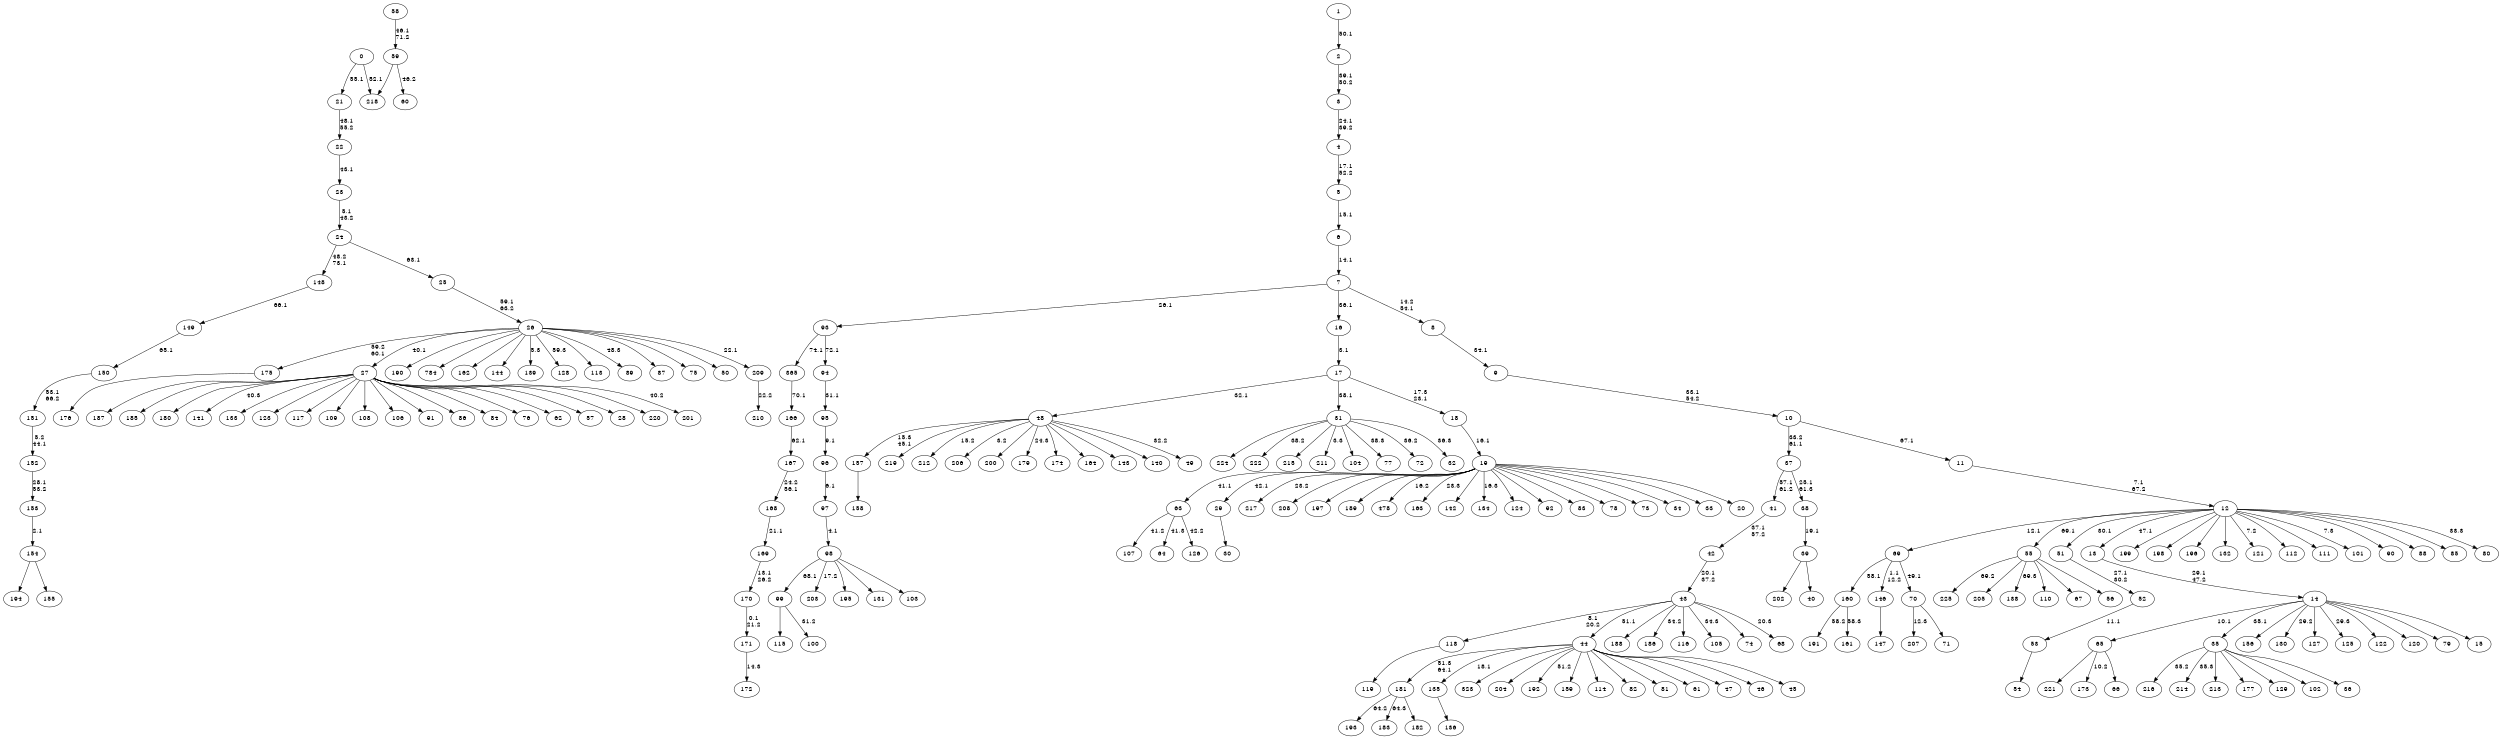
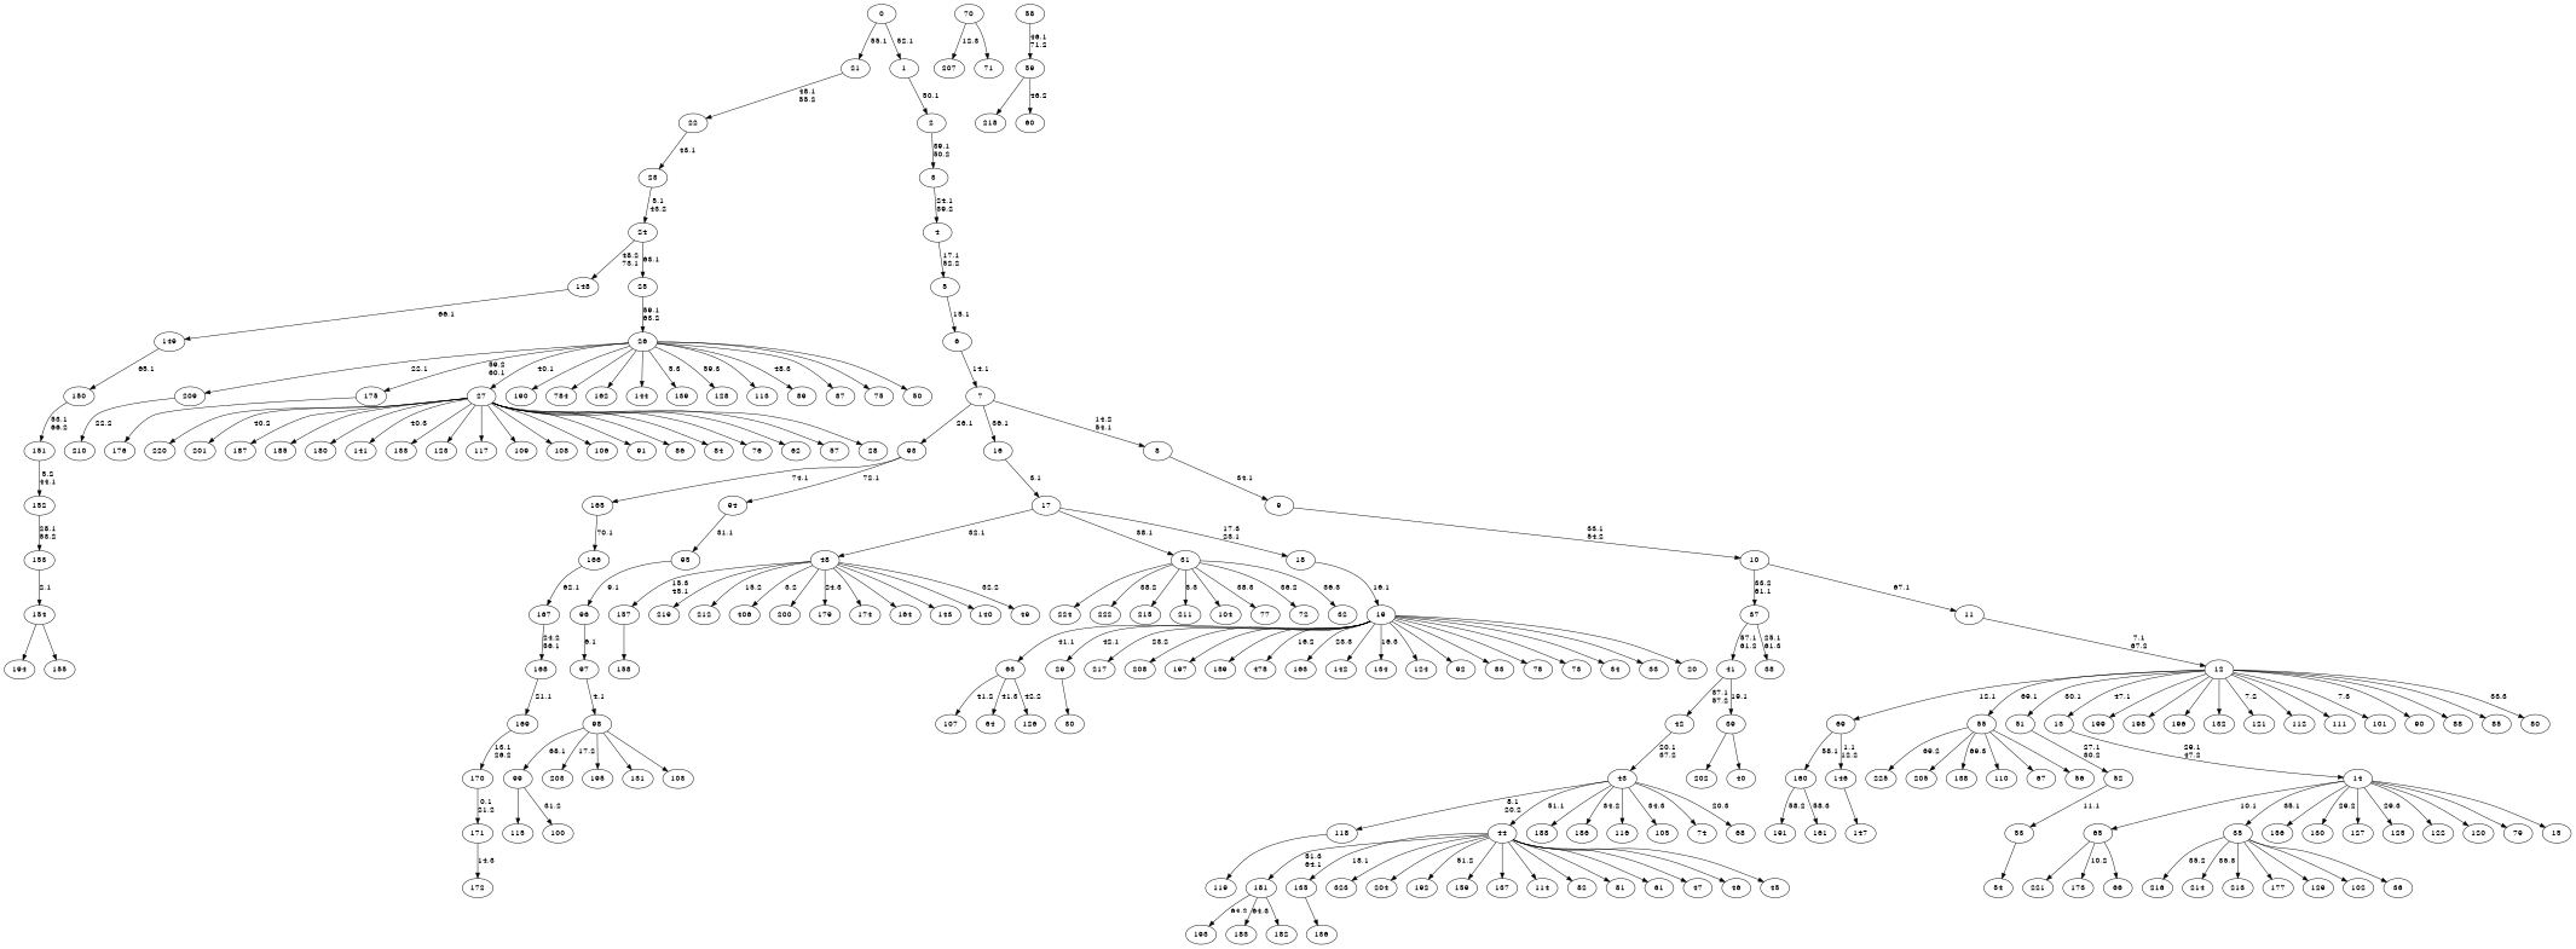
  digraph {
    209
    210
    181
    193
    183
    182
    175
    176
    171
    172
    170
    169
    168
    167
    166
-   165 [label=365]
+   165
    160
    191
    161
    157
    158
    154
    194
    155
    153
    152
    151
    150
    149
    148
    146
    147
    135
    136
    118
    119
    99
    115
    100
    98
    203
    195
    131
    103
    97
    96
    95
    94
    93
    70
    207
    71
    69
    65
    221
    173
    66
    63
    107
    64
    126
    59
    218
    60
    58
    55
    225
    205
    138
    110
    67
    56
    53
    54
    52
    51
    48
    219
    212
-   206
+   206 [label=406]
    200
    179
    174
    164
    143
    140
    49
    44
    n89 [label=323]
    204
    192
    159
+   137
    114
    82
    81
    61
    47
    46
    45
    43
    188
    186
    116
    105
    74
    68
    42
    41
    39
    202
    40
    38
    37
    35
    216
    214
    213
    177
    129
    102
    36
    31
    224
    222
    215
    211
    104
    77
    72
    32
    29
    30
    27
    220
    201
    187
    185
    180
    141
    133
    123
    117
    109
    108
    106
    91
    86
    84
    76
    62
    57
    28
    26
    190
    n156 [label=784]
    162
    144
    139
    128
    113
    89
    87
    75
    50
    25
    24
    23
    22
    21
    19
    217
    208
    197
    189
    n176 [label=478]
    163
    142
    134
    124
    92
    83
    78
    73
    34
    33
    20
    18
    17
    16
    14
    156
    130
    127
    125
    122
    120
    79
    15
    13
    12
    199
    198
    196
    132
    121
    112
    111
    101
    90
    88
    85
    80
    11
    10
    9
    8
    7
    6
    5
    4
    3
    2
    1
    0
    209 -> 210 [label="22,2"]
    181 -> 193 [label="64,2"]
    181 -> 183 [label="64,3"]
    181 -> 182
    175 -> 176
    171 -> 172 [label="14,3"]
    170 -> 171 [label="0,1\n21,2"]
    169 -> 170 [label="13,1\n26,2"]
    168 -> 169 [label="21,1"]
    167 -> 168 [label="24,2\n56,1"]
    166 -> 167 [label="62,1"]
    165 -> 166 [label="70,1"]
    160 -> 191 [label="58,2"]
    160 -> 161 [label="58,3"]
    157 -> 158
    154 -> 194
    154 -> 155
    153 -> 154 [label="2,1"]
    152 -> 153 [label="28,1\n53,2"]
    151 -> 152 [label="5,2\n44,1"]
    150 -> 151 [label="53,1\n66,2"]
    149 -> 150 [label="65,1"]
    148 -> 149 [label="66,1"]
    146 -> 147
    135 -> 136
    118 -> 119
    99 -> 115
    99 -> 100 [label="31,2"]
    98 -> 99 [label="68,1"]
    98 -> 203 [label="17,2"]
    98 -> 195
    98 -> 131
    98 -> 103
    97 -> 98 [label="4,1"]
    96 -> 97 [label="6,1"]
    95 -> 96 [label="9,1"]
    94 -> 95 [label="31,1"]
    93 -> 165 [label="74,1"]
    93 -> 94 [label="72,1"]
    70 -> 207 [label="12,3"]
    70 -> 71
    69 -> 160 [label="58,1"]
    69 -> 146 [label="1,1\n12,2"]
-   69 -> 70 [label="49,1"]
    65 -> 221
    65 -> 173 [label="10,2"]
    65 -> 66
    63 -> 107 [label="41,2"]
    63 -> 64 [label="41,3"]
    63 -> 126 [label="42,2"]
    59 -> 218
    59 -> 60 [label="46,2"]
    58 -> 59 [label="46,1\n71,2"]
    55 -> 225 [label="69,2"]
    55 -> 205
    55 -> 138 [label="69,3"]
    55 -> 110
    55 -> 67
    55 -> 56
    53 -> 54
    52 -> 53 [label="11,1"]
    51 -> 52 [label="27,1\n30,2"]
    48 -> 157 [label="15,3\n45,1"]
    48 -> 219
    48 -> 212 [label="15,2"]
    48 -> 206 [label="3,2"]
    48 -> 200
    48 -> 179 [label="24,3"]
    48 -> 174
    48 -> 164
    48 -> 143
    48 -> 140
    48 -> 49 [label="32,2"]
    44 -> 181 [label="51,3\n64,1"]
    44 -> 135 [label="18,1"]
    44 -> n89
    44 -> 204
    44 -> 192 [label="51,2"]
    44 -> 159
+   44 -> 137
    44 -> 114
    44 -> 82
    44 -> 81
    44 -> 61
    44 -> 47
    44 -> 46
    44 -> 45
    43 -> 118 [label="8,1\n20,2"]
    43 -> 44 [label="51,1"]
    43 -> 188
    43 -> 186 [label="34,2"]
    43 -> 116
    43 -> 105 [label="34,3"]
    43 -> 74
    43 -> 68 [label="20,3"]
    42 -> 43 [label="20,1\n37,2"]
    41 -> 42 [label="37,1\n57,2"]
    39 -> 202
    39 -> 40
-   38 -> 39 [label="19,1"]
+   41 -> 39 [label="19,1"]
    37 -> 41 [label="57,1\n61,2"]
    37 -> 38 [label="25,1\n61,3"]
    35 -> 216 [label="35,2"]
    35 -> 214 [label="35,3"]
    35 -> 213
    35 -> 177
    35 -> 129
    35 -> 102
    35 -> 36
    31 -> 224
    31 -> 222 [label="38,2"]
    31 -> 215
    31 -> 211 [label="3,3"]
    31 -> 104
    31 -> 77 [label="38,3"]
    31 -> 72 [label="36,2"]
    31 -> 32 [label="36,3"]
    29 -> 30
    27 -> 220
    27 -> 201 [label="40,2"]
    27 -> 187
    27 -> 185
    27 -> 180
    27 -> 141 [label="40,3"]
    27 -> 133
    27 -> 123
    27 -> 117
    27 -> 109
    27 -> 108
    27 -> 106
    27 -> 91
    27 -> 86
    27 -> 84
    27 -> 76
    27 -> 62
    27 -> 57
    27 -> 28
    26 -> 209 [label="22,1"]
    26 -> 175 [label="59,2\n60,1"]
    26 -> 27 [label="40,1"]
    26 -> 190
    26 -> n156
    26 -> 162
    26 -> 144
    26 -> 139 [label="5,3"]
    26 -> 128 [label="59,3"]
    26 -> 113
    26 -> 89 [label="48,3"]
    26 -> 87
    26 -> 75
    26 -> 50
    25 -> 26 [label="59,1\n63,2"]
    24 -> 148 [label="48,2\n73,1"]
    24 -> 25 [label="63,1"]
    23 -> 24 [label="5,1\n43,2"]
    22 -> 23 [label="43,1"]
    21 -> 22 [label="48,1\n55,2"]
    19 -> 63 [label="41,1"]
    19 -> 29 [label="42,1"]
    19 -> 217 [label="23,2"]
    19 -> 208
    19 -> 197
    19 -> 189
    19 -> n176 [label="16,2"]
    19 -> 163 [label="23,3"]
    19 -> 142
    19 -> 134 [label="16,3"]
    19 -> 124
    19 -> 92
    19 -> 83
    19 -> 78
    19 -> 73
    19 -> 34
    19 -> 33
    19 -> 20
    18 -> 19 [label="16,1"]
    17 -> 48 [label="32,1"]
    17 -> 31 [label="38,1"]
    17 -> 18 [label="17,3\n23,1"]
    16 -> 17 [label="3,1"]
    14 -> 65 [label="10,1"]
    14 -> 35 [label="35,1"]
    14 -> 156
    14 -> 130 [label="29,2"]
    14 -> 127
    14 -> 125 [label="29,3"]
    14 -> 122
    14 -> 120
    14 -> 79
    14 -> 15
    13 -> 14 [label="29,1\n47,2"]
    12 -> 69 [label="12,1"]
    12 -> 55 [label="69,1"]
    12 -> 51 [label="30,1"]
    12 -> 13 [label="47,1"]
    12 -> 199
    12 -> 198
    12 -> 196
    12 -> 132
    12 -> 121 [label="7,2"]
    12 -> 112
    12 -> 111
    12 -> 101 [label="7,3"]
    12 -> 90
    12 -> 88
    12 -> 85
    12 -> 80 [label="33,3"]
    11 -> 12 [label="7,1\n67,2"]
    10 -> 37 [label="33,2\n61,1"]
    10 -> 11 [label="67,1"]
    9 -> 10 [label="33,1\n54,2"]
    8 -> 9 [label="34,1"]
    7 -> 93 [label="26,1"]
    7 -> 16 [label="36,1"]
    7 -> 8 [label="14,2\n54,1"]
    6 -> 7 [label="14,1"]
    5 -> 6 [label="15,1"]
    4 -> 5 [label="17,1\n52,2"]
    3 -> 4 [label="24,1\n39,2"]
    2 -> 3 [label="39,1\n50,2"]
    1 -> 2 [label="50,1"]
    0 -> 21 [label="55,1"]
-   0 -> 218 [label="52,1"]
+   0 -> 1 [label="52,1"]
  }
